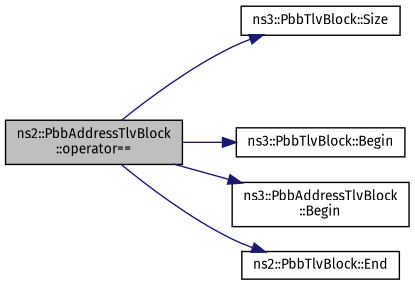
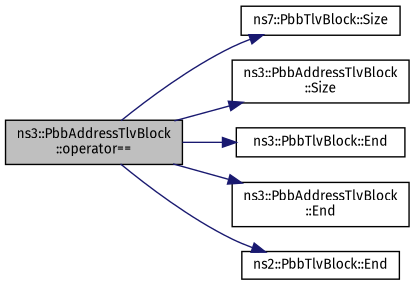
  digraph {
    fontname="Fira Sans"
    rankdir=LR
    node [color=black fillcolor=white fontname="Fira Sans" fontsize=10 shape=record style=filled]
    edge [color=midnightblue fontname="Fira Sans" fontsize=10 labelfontname=Helvetica labelfontsize=10 style=solid]
-   n1 [fillcolor=grey75 fontcolor=black height=0.2 label="ns2::PbbAddressTlvBlock\l::operator==" width=0.4]
-   n2 [height=0.2 label="ns3::PbbTlvBlock::Size" width=0.4]
-   n4 [height=0.2 label="ns3::PbbTlvBlock::Begin" width=0.4]
-   n5 [height=0.2 label="ns3::PbbAddressTlvBlock\l::Begin" width=0.4]
+   n1 [fillcolor=grey75 fontcolor=black height=0.2 label="ns3::PbbAddressTlvBlock\l::operator==" width=0.4]
+   n2 [height=0.2 label="ns7::PbbTlvBlock::Size" width=0.4]
+   n3 [height=0.2 label="ns3::PbbAddressTlvBlock\l::Size" width=0.4]
+   n4 [height=0.2 label="ns3::PbbTlvBlock::End" width=0.4]
+   n5 [height=0.2 label="ns3::PbbAddressTlvBlock\l::End" width=0.4]
    n6 [height=0.2 label="ns2::PbbTlvBlock::End" width=0.4]
    n1 -> n2
+   n1 -> n3
    n1 -> n4
    n1 -> n5
    n1 -> n6
  }
